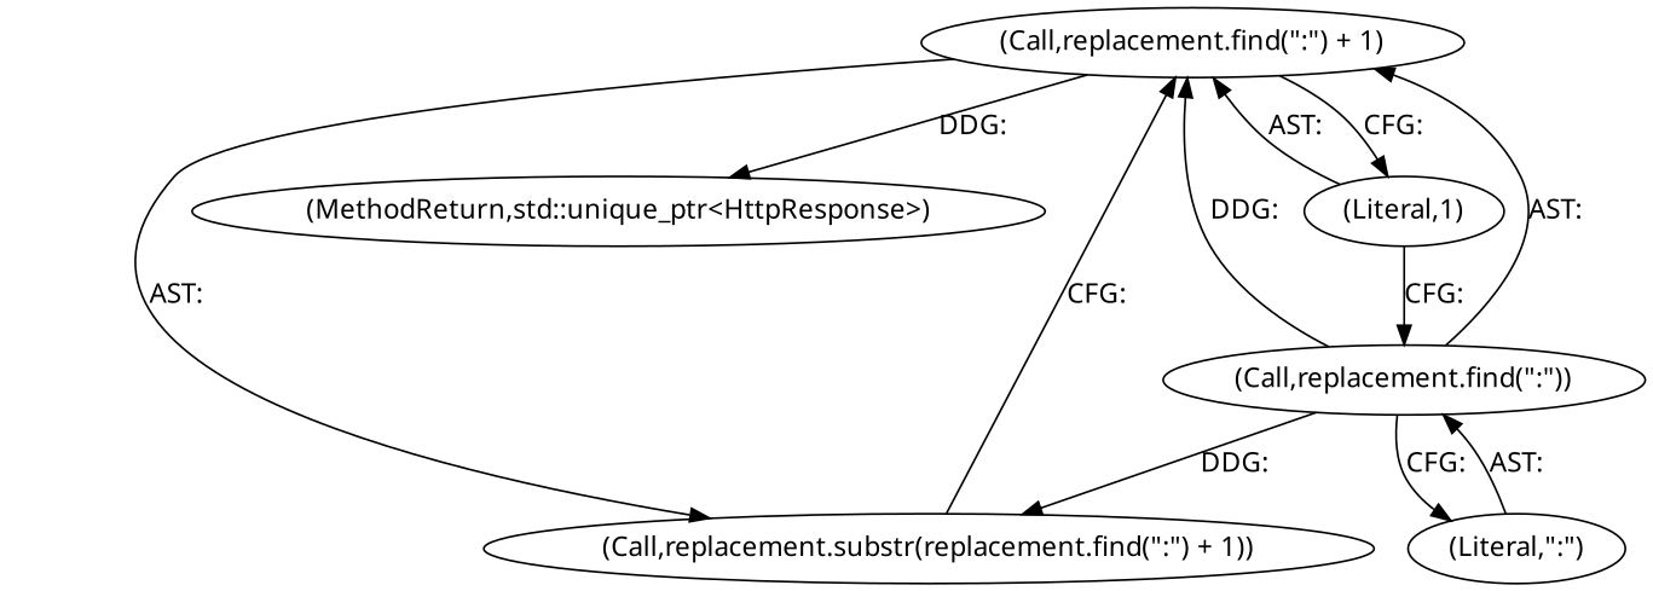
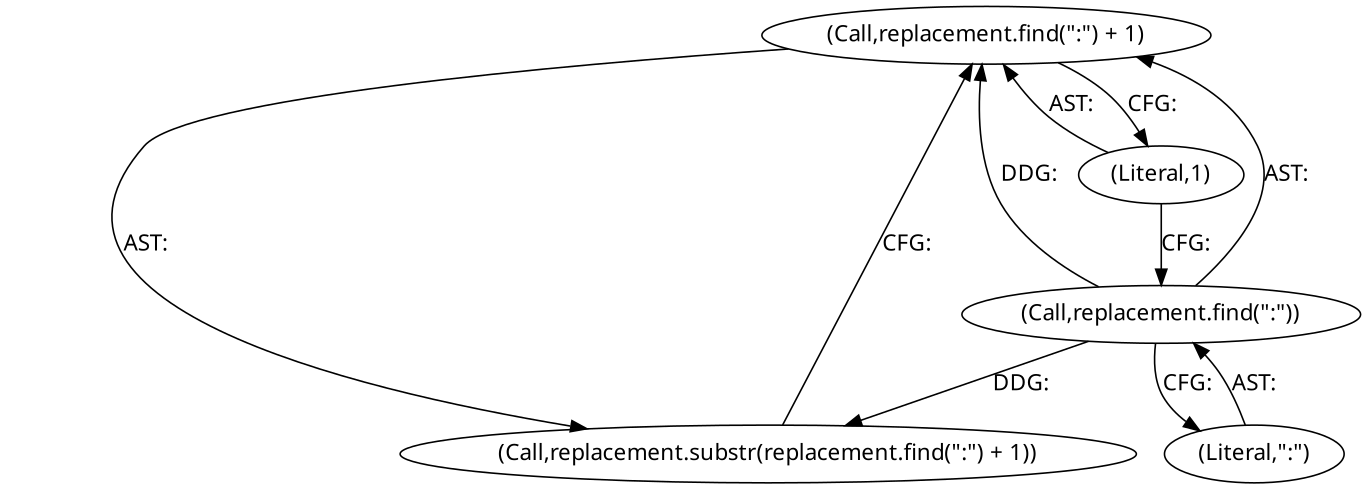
  digraph {
    fontname="Noto Sans"
    node [fontname="Noto Sans"]
    edge [fontname="Noto Sans"]
    n1 [label="(Call,replacement.find(\":\") + 1)"]
    n2 [label="(Call,replacement.substr(replacement.find(\":\") + 1))"]
-   n3 [label="(MethodReturn,std::unique_ptr<HttpResponse>)"]
    n4 [label="(Literal,1)"]
    n5 [label="(Call,replacement.find(\":\"))"]
    n6 [label="(Literal,\":\")"]
    n1 -> n2 [label="AST: "]
-   n1 -> n3 [label="DDG: "]
    n1 -> n4 [label="CFG: "]
    n2 -> n1 [label="CFG: "]
    n4 -> n1 [label="AST: "]
    n4 -> n5 [label="CFG: "]
    n5 -> n1 [label="AST: "]
    n5 -> n1 [label="DDG: "]
    n5 -> n2 [label="DDG: "]
    n5 -> n6 [label="CFG: "]
    n6 -> n5 [label="AST: "]
  }
